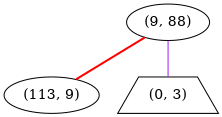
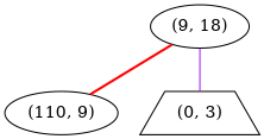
  graph {
    node [shape=ellipse]
-   "(9, 18)" [label="(9, 88)"]
-   "(110, 9)" [label="(113, 9)"]
+   "(9, 18)"
+   "(110, 9)"
    n3 [label="(0, 3)" shape=trapezium]
    "(9, 18)" -- "(110, 9)" [color=red style=bold weight=1]
    "(9, 18)" -- n3 [color=purple style=solid weight=4]
  }
